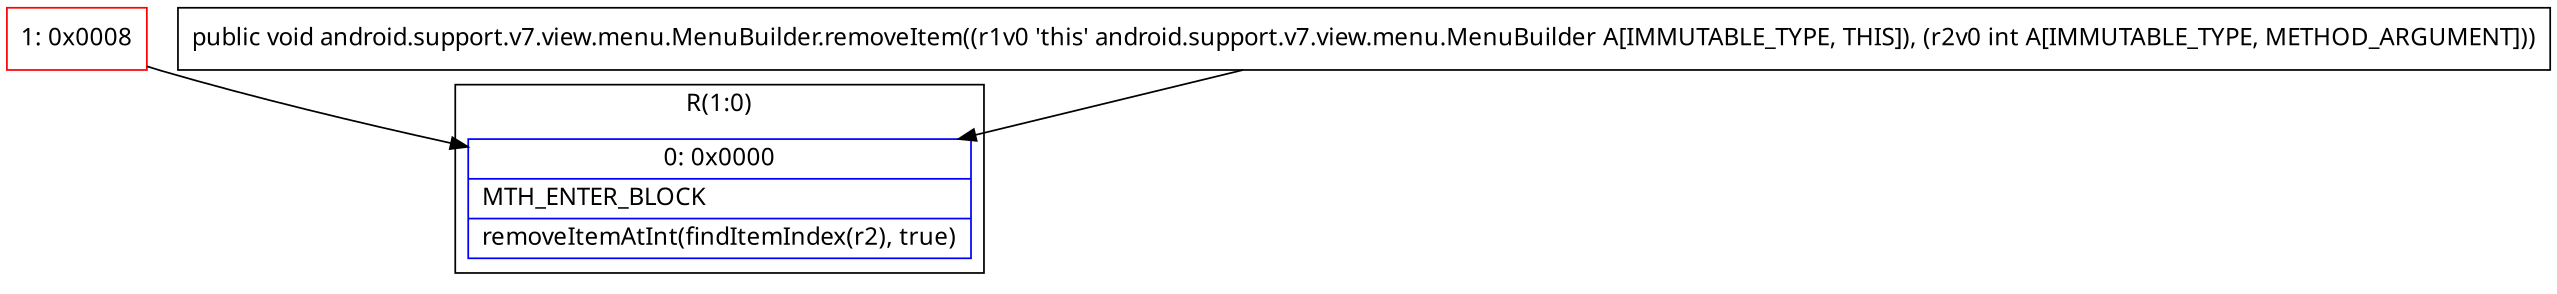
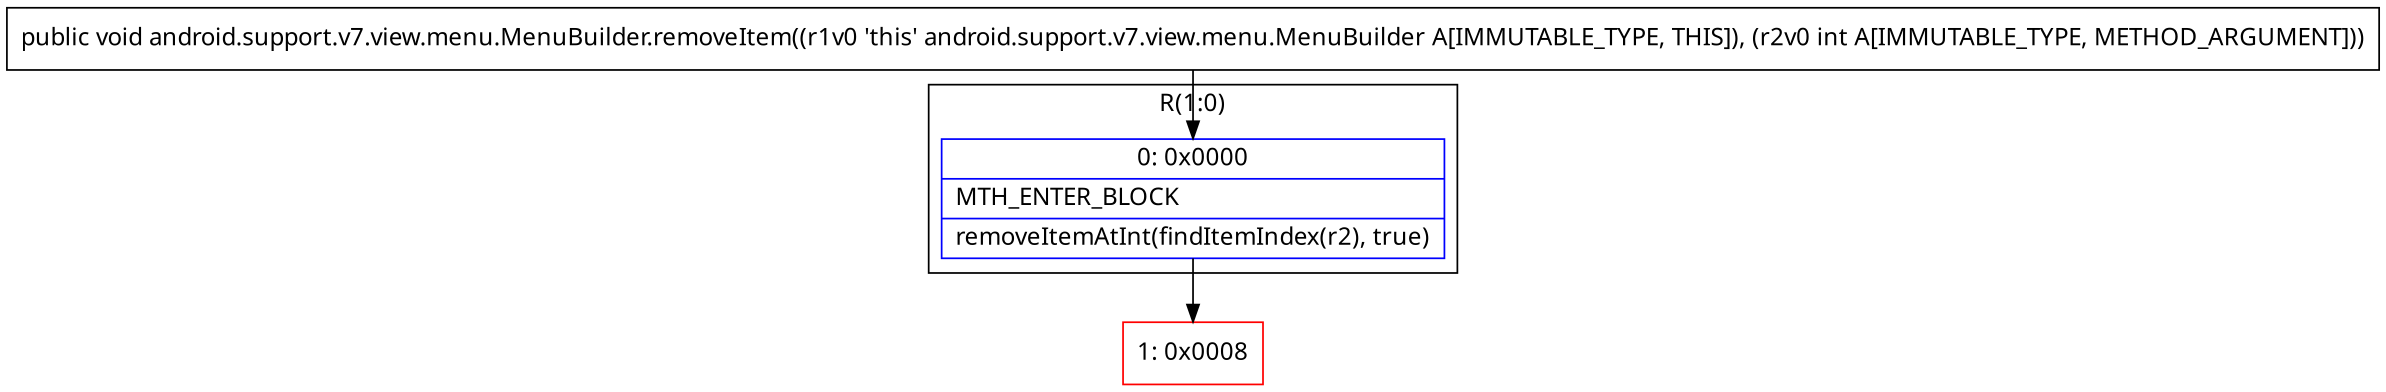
  digraph {
    fontname="Noto Sans"
    node [shape=record fontname="Noto Sans"]
    edge [fontname="Noto Sans"]
    n1 [color=blue label="{0\:\ 0x0000|MTH_ENTER_BLOCK\l|removeItemAtInt(findItemIndex(r2), true)\l}"]
    n2 [color=red label="{1\:\ 0x0008}"]
    n3 [label="{public void android.support.v7.view.menu.MenuBuilder.removeItem((r1v0 'this' android.support.v7.view.menu.MenuBuilder A[IMMUTABLE_TYPE, THIS]), (r2v0 int A[IMMUTABLE_TYPE, METHOD_ARGUMENT])) }"]
    subgraph cluster_1 {
      label="R(1:0)"
      n1
    }
-   n2 -> n1
+   n1 -> n2
    n3 -> n1
  }
